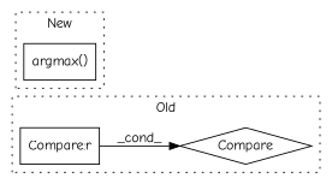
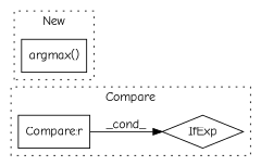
  digraph {
    rankdir=LR
    fontname="Comic Neue"
    node [shape=box fontname="Comic Neue"]
-   n1 [a=51 l="4,6" label=Compare s="9020,9050" shape=diamond]
+   n1 [a=51 l="4,6" label=IfExp s="9020,9050" shape=diamond]
    n2 [a=40 l=26 label="Compare:r" s=9024]
    n3 [a=75 l="10,9" label="argmax()" s="12048,12064"]
    subgraph cluster_1 {
-     label=Old
+     label=Compare
      style=dotted
      n1
      n2
    }
    subgraph cluster_2 {
      label=New
      style=dotted
      n3
    }
    n2 -> n1 [label=_cond_ fontname="Comic Neue"]
  }
